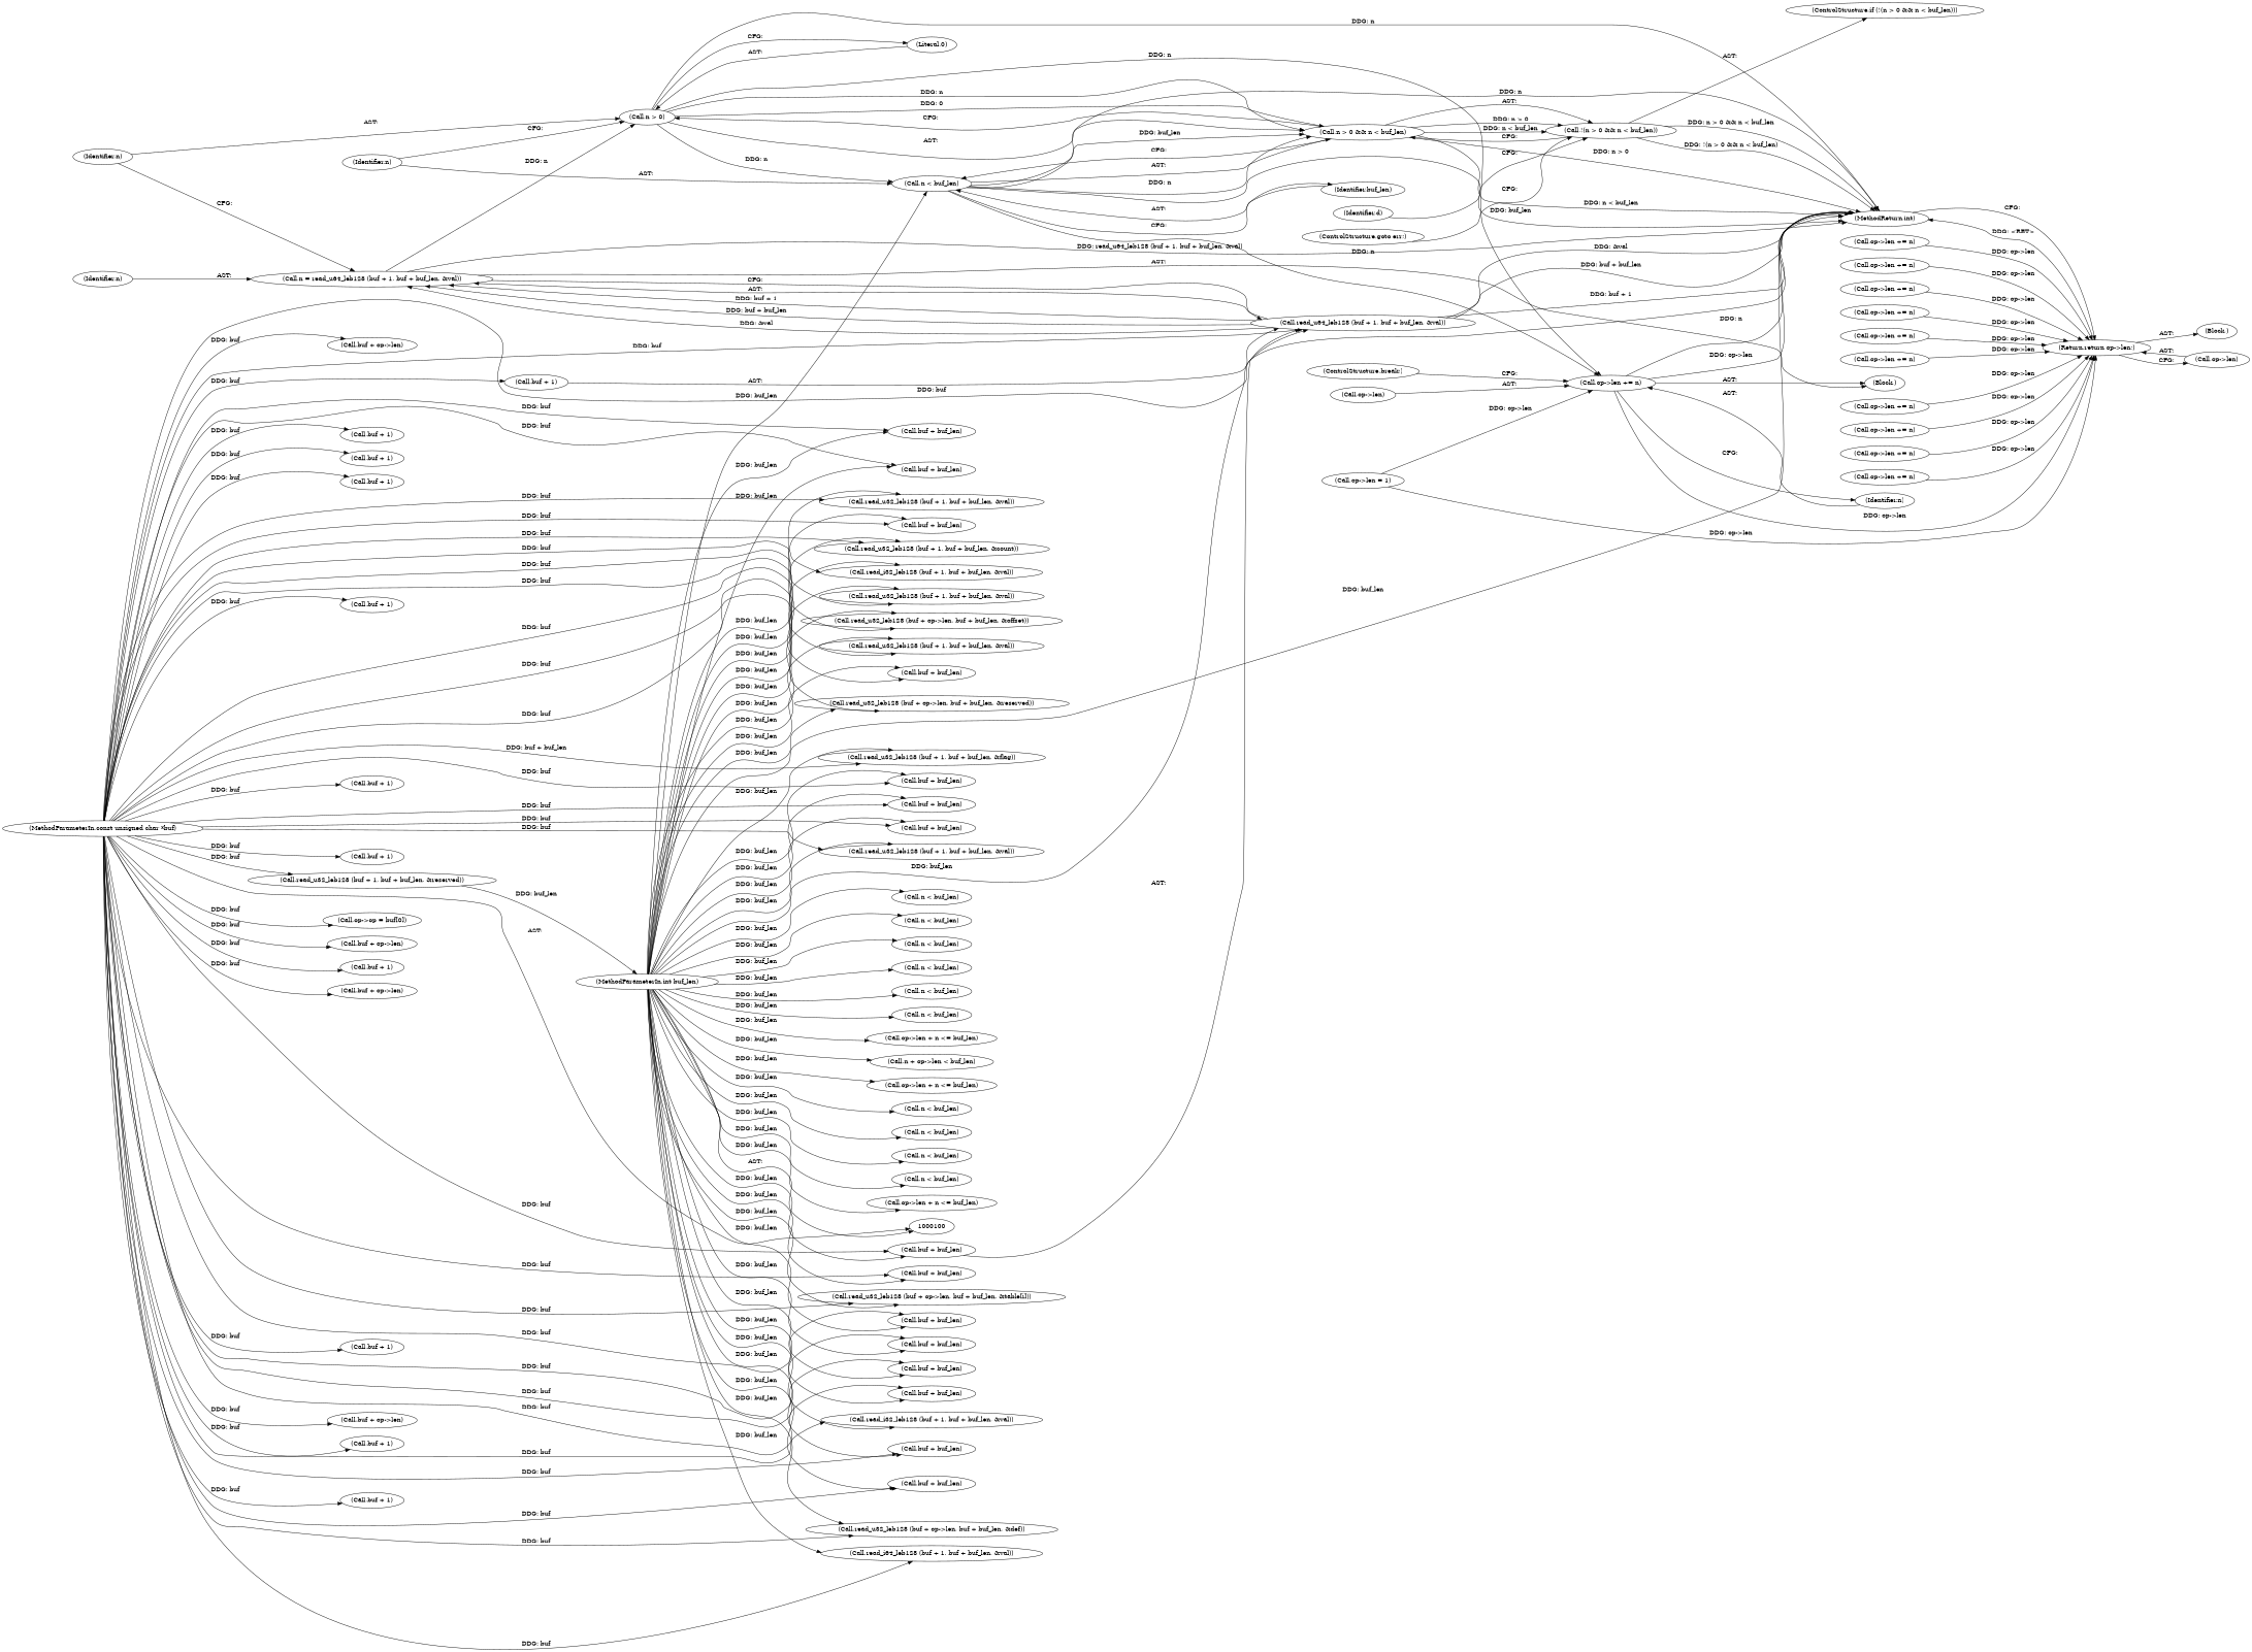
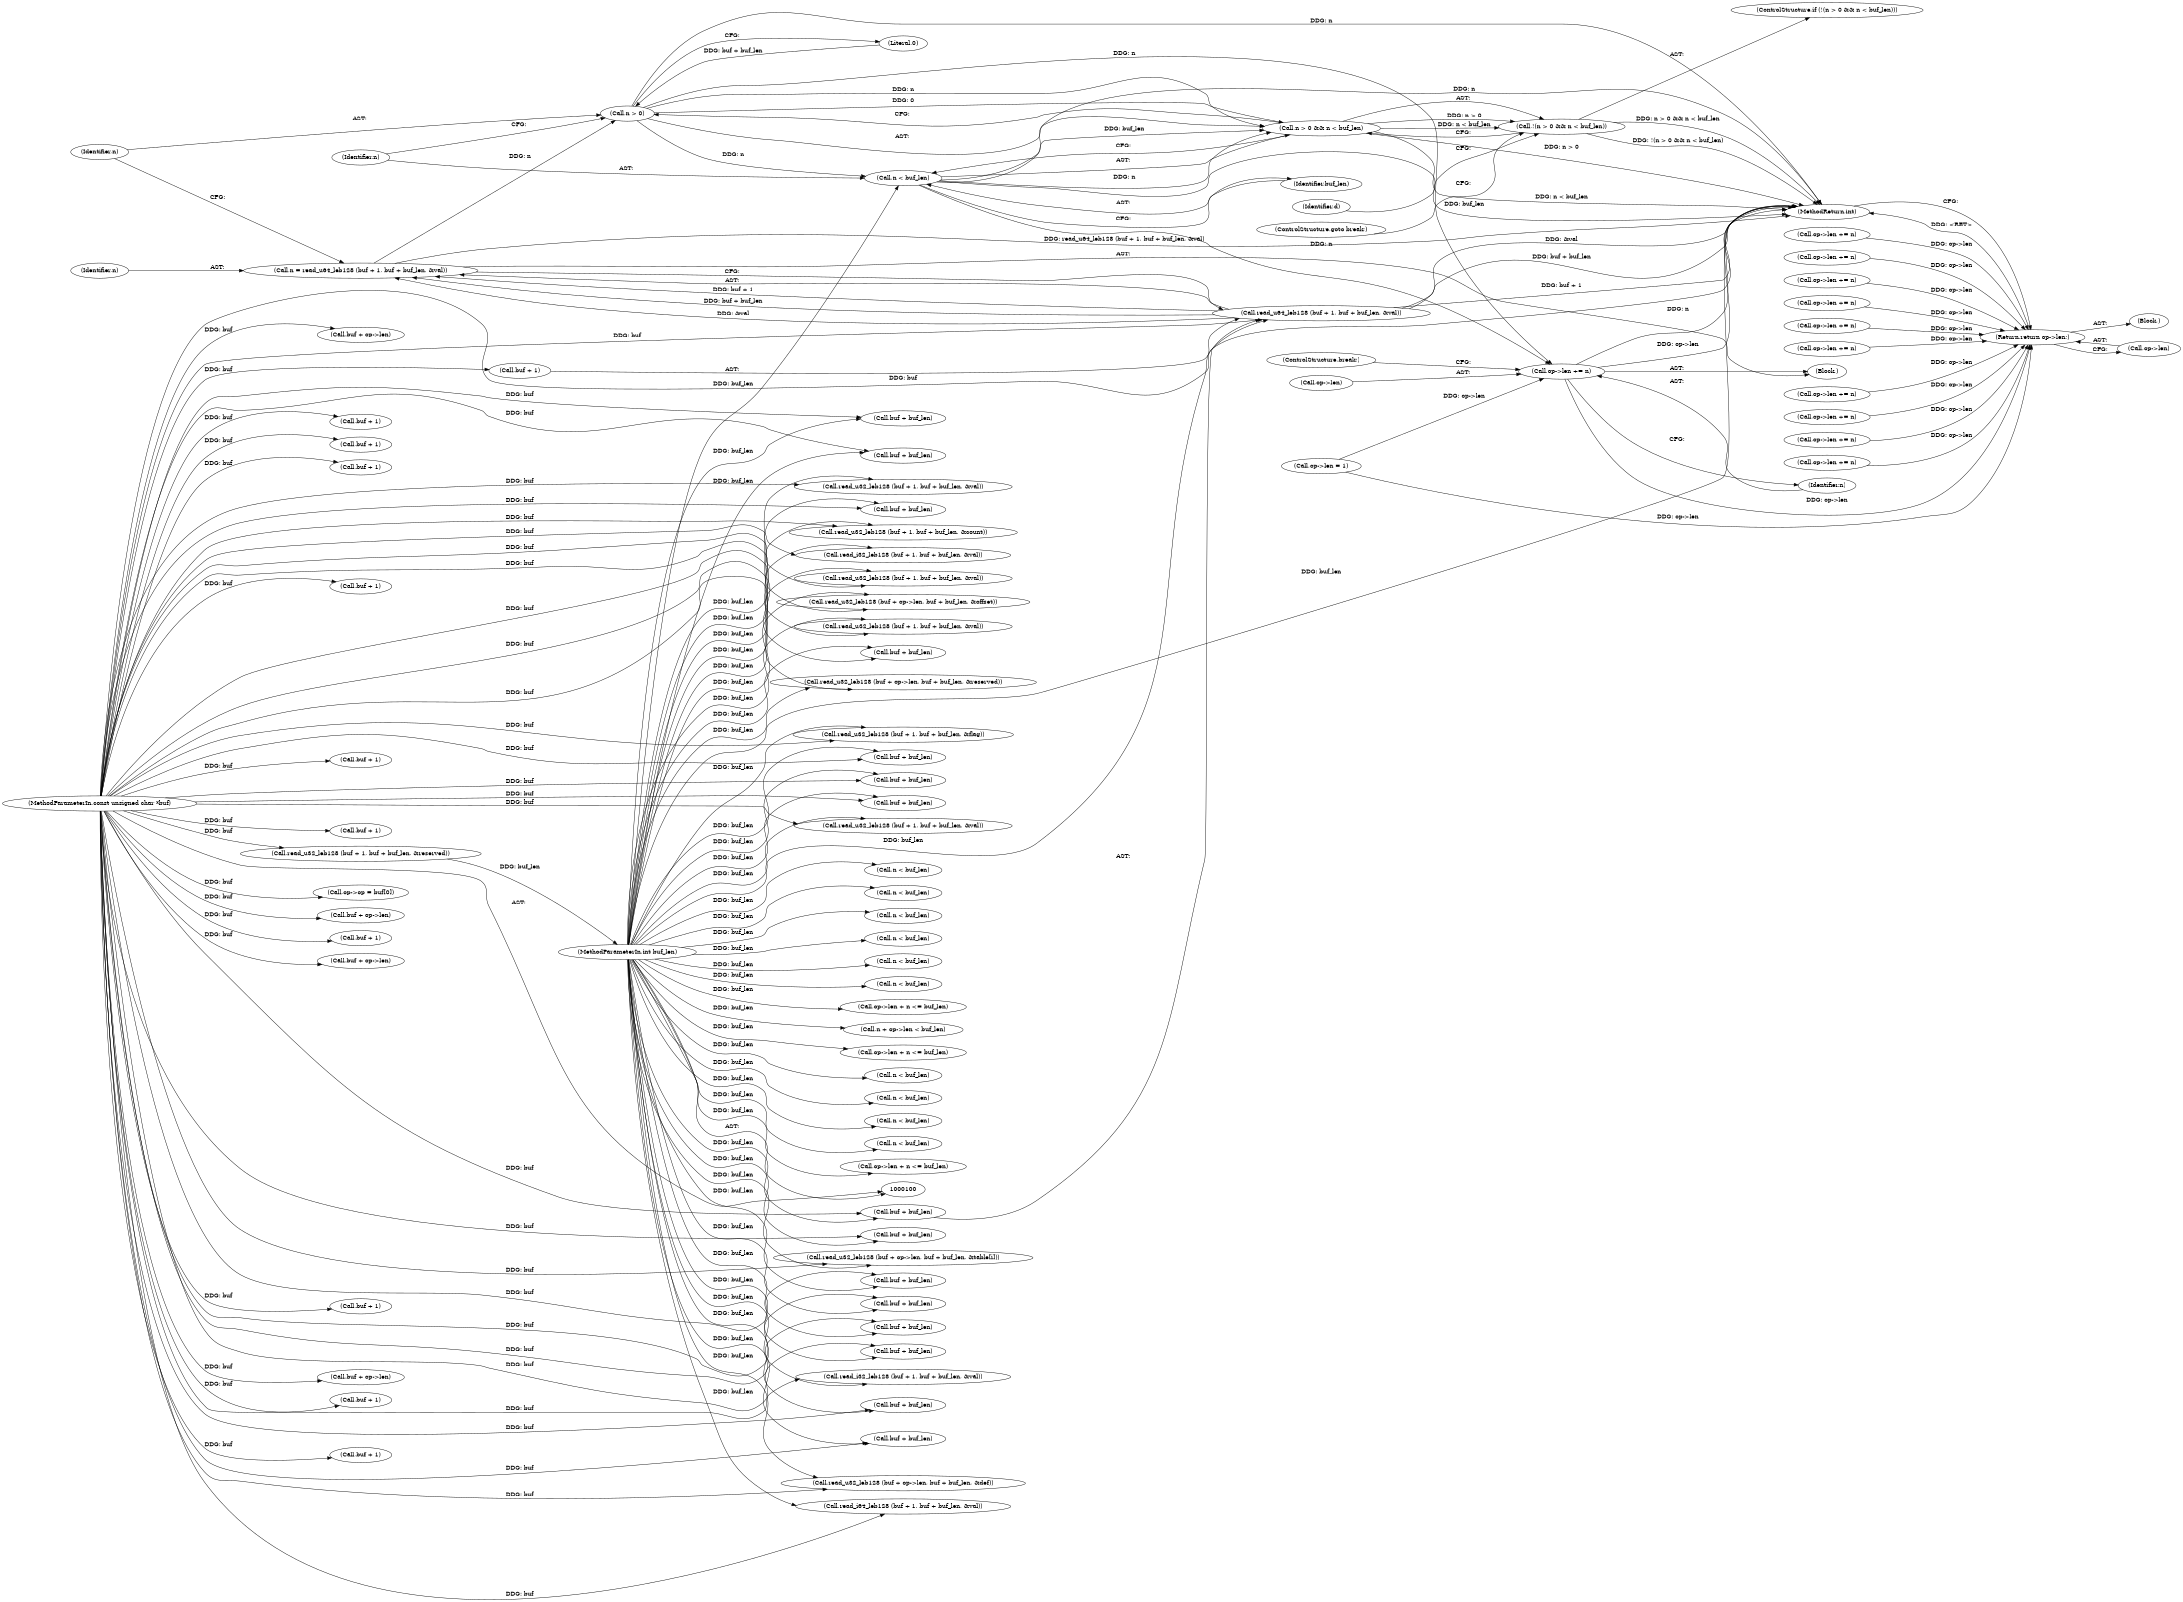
  digraph {
    rankdir=LR
    n1 [label="(Call,n = read_u64_leb128 (buf + 1, buf + buf_len, &val))"]
    n2 [label="(Call,read_u64_leb128 (buf + 1, buf + buf_len, &val))"]
    n3 [label="(Call,n > 0)"]
    n4 [label="(MethodReturn,int)"]
    n5 [label="(Block,)"]
    n6 [label="(Call,n < buf_len)"]
    n7 [label="(Call,n > 0 && n < buf_len)"]
    n8 [label="(Call,op->len += n)"]
    n9 [label="(Literal,0)"]
    n10 [label="(Return,return op->len;)"]
    n11 [label="(MethodParameterIn,const unsigned char *buf)"]
    n12 [label="(Call,buf + buf_len)"]
    n13 [label="(Call,buf + 1)"]
    n14 [label="(Call,read_u32_leb128 (buf + 1, buf + buf_len, &val))"]
    n15 [label="(Call,buf + buf_len)"]
    n16 [label="(Call,read_u32_leb128 (buf + 1, buf + buf_len, &val))"]
    n17 [label="(Call,read_u32_leb128 (buf + 1, buf + buf_len, &count))"]
    n18 [label="(Call,read_i32_leb128 (buf + 1, buf + buf_len, &val))"]
    n19 [label="(Call,buf + 1)"]
    n20 [label="(Call,read_u32_leb128 (buf + 1, buf + buf_len, &val))"]
    n21 [label="(Call,read_u32_leb128 (buf + op->len, buf + buf_len, &offset))"]
    n22 [label="(Call,read_u32_leb128 (buf + 1, buf + buf_len, &val))"]
    n23 [label="(Call,buf + 1)"]
    n24 [label="(Call,buf + buf_len)"]
    n25 [label="(Call,buf + 1)"]
    n26 [label="(Call,read_u32_leb128 (buf + op->len, buf + buf_len, &reserved))"]
    n27 [label="(Call,op->op = buf[0])"]
    n28 [label="(Call,buf + op->len)"]
    n29 [label="(Call,buf + 1)"]
    n30 [label="(Call,buf + op->len)"]
    n31 [label="(Call,read_u32_leb128 (buf + 1, buf + buf_len, &flag))"]
    n32 [label="(Call,read_u32_leb128 (buf + op->len, buf + buf_len, &def))"]
    n33 [label="(Call,read_i64_leb128 (buf + 1, buf + buf_len, &val))"]
    n34 [label="(Call,buf + buf_len)"]
    n35 [label="(Call,buf + 1)"]
    n36 [label="(Call,read_u32_leb128 (buf + op->len, buf + buf_len, &table[i]))"]
    n37 [label="(Call,buf + buf_len)"]
    n38 [label="(Call,buf + buf_len)"]
    n39 [label="(Call,buf + op->len)"]
    n40 [label="(Call,buf + 1)"]
    n41 [label="(Call,buf + buf_len)"]
    n42 [label="(Call,buf + buf_len)"]
    n43 [label="(Call,buf + 1)"]
    n44 [label="(Call,buf + buf_len)"]
    n45 [label="(Call,read_u32_leb128 (buf + 1, buf + buf_len, &reserved))"]
    n46 [label="(Call,buf + buf_len)"]
    n47 [label="(Call,read_i32_leb128 (buf + 1, buf + buf_len, &val))"]
    n48 [label="(Call,buf + buf_len)"]
    n49 [label="(Call,buf + buf_len)"]
    n50 [label="(Call,buf + buf_len)"]
    n51 [label="(Call,buf + op->len)"]
    n52 [label="(Call,buf + 1)"]
    n53 [label="(Call,buf + 1)"]
    n54 [label="(Call,buf + 1)"]
    n55 [label="(Call,buf + buf_len)"]
    n56 [label="(Call,buf + buf_len)"]
    1000100
    n58 [label="(MethodParameterIn,int buf_len)"]
    n59 [label="(Call,n < buf_len)"]
    n60 [label="(Call,n < buf_len)"]
    n61 [label="(Call,op->len + n <= buf_len)"]
    n62 [label="(Call,n + op->len < buf_len)"]
    n63 [label="(Call,op->len + n <= buf_len)"]
    n64 [label="(Call,n < buf_len)"]
    n65 [label="(Call,n < buf_len)"]
    n66 [label="(Call,n < buf_len)"]
    n67 [label="(Call,n < buf_len)"]
    n68 [label="(Call,op->len + n <= buf_len)"]
    n69 [label="(Call,n < buf_len)"]
    n70 [label="(Call,n < buf_len)"]
    n71 [label="(Call,n < buf_len)"]
    n72 [label="(Call,n < buf_len)"]
    n73 [label="(Identifier,buf_len)"]
    n74 [label="(Call,!(n > 0 && n < buf_len))"]
    n75 [label="(Identifier,n)"]
    n76 [label="(ControlStructure,if (!(n > 0 && n < buf_len)))"]
    n77 [label="(Block,)"]
    n78 [label="(Call,op->len)"]
    n79 [label="(Call,op->len += n)"]
    n80 [label="(Identifier,n)"]
    n81 [label="(Call,op->len += n)"]
    n82 [label="(Call,op->len += n)"]
    n83 [label="(Call,op->len += n)"]
    n84 [label="(Call,op->len += n)"]
    n85 [label="(Call,op->len += n)"]
    n86 [label="(Call,op->len = 1)"]
    n87 [label="(Identifier,n)"]
-   n88 [label="(ControlStructure,goto err;)"]
+   n88 [label="(ControlStructure,goto break;)"]
    n89 [label="(Call,op->len)"]
    n90 [label="(Call,op->len += n)"]
    n91 [label="(Identifier,n)"]
    n92 [label="(ControlStructure,break;)"]
    n93 [label="(Call,op->len += n)"]
    n94 [label="(Identifier,d)"]
    n95 [label="(Call,op->len += n)"]
    n96 [label="(Call,op->len += n)"]
    n1 -> n2 [label="CFG: "]
    n1 -> n3 [label="DDG: n"]
    n1 -> n4 [label="DDG: read_u64_leb128 (buf + 1, buf + buf_len, &val)"]
    n1 -> n5 [label="AST: "]
    n2 -> n1 [label="AST: "]
    n2 -> n1 [label="DDG: buf + 1"]
    n2 -> n1 [label="DDG: buf + buf_len"]
    n2 -> n1 [label="DDG: &val"]
    n2 -> n4 [label="DDG: &val"]
    n2 -> n4 [label="DDG: buf + buf_len"]
    n2 -> n4 [label="DDG: buf + 1"]
    n3 -> n4 [label="DDG: n"]
    n3 -> n6 [label="DDG: n"]
    n3 -> n7 [label="AST: "]
    n3 -> n7 [label="DDG: n"]
    n3 -> n7 [label="DDG: 0"]
    n3 -> n8 [label="DDG: n"]
    n3 -> n9 [label="CFG: "]
    n4 -> n10 [label="CFG: "]
    n6 -> n4 [label="DDG: n"]
    n6 -> n4 [label="DDG: buf_len"]
    n6 -> n7 [label="AST: "]
    n6 -> n7 [label="DDG: n"]
    n6 -> n7 [label="DDG: buf_len"]
    n6 -> n8 [label="DDG: n"]
    n6 -> n73 [label="CFG: "]
    n7 -> n3 [label="CFG: "]
    n7 -> n4 [label="DDG: n > 0"]
    n7 -> n4 [label="DDG: n < buf_len"]
    n7 -> n6 [label="CFG: "]
    n7 -> n74 [label="AST: "]
    n7 -> n74 [label="DDG: n > 0"]
    n7 -> n74 [label="DDG: n < buf_len"]
    n8 -> n4 [label="DDG: n"]
    n8 -> n4 [label="DDG: op->len"]
    n8 -> n5 [label="AST: "]
    n8 -> n10 [label="DDG: op->len"]
    n8 -> n75 [label="CFG: "]
-   n9 -> n3 [label="AST: "]
+   n9 -> n3 [label="DDG: buf + buf_len"]
    n10 -> n4 [label="DDG: <RET>"]
    n10 -> n77 [label="AST: "]
    n10 -> n78 [label="CFG: "]
    n11 -> n2 [label="DDG: buf"]
    n11 -> n4 [label="DDG: buf"]
    n11 -> n12 [label="DDG: buf"]
    n11 -> n13 [label="DDG: buf"]
    n11 -> n14 [label="DDG: buf"]
    n11 -> n15 [label="DDG: buf"]
    n11 -> n16 [label="DDG: buf"]
    n11 -> n17 [label="DDG: buf"]
    n11 -> n18 [label="DDG: buf"]
    n11 -> n19 [label="DDG: buf"]
    n11 -> n20 [label="DDG: buf"]
    n11 -> n21 [label="DDG: buf"]
    n11 -> n22 [label="DDG: buf"]
    n11 -> n23 [label="DDG: buf"]
    n11 -> n24 [label="DDG: buf"]
    n11 -> n25 [label="DDG: buf"]
    n11 -> n26 [label="DDG: buf"]
    n11 -> n27 [label="DDG: buf"]
    n11 -> n28 [label="DDG: buf"]
    n11 -> n29 [label="DDG: buf"]
    n11 -> n30 [label="DDG: buf"]
-   n11 -> n31 [label="DDG: buf + buf_len"]
+   n11 -> n31 [label="DDG: buf"]
    n11 -> n32 [label="DDG: buf"]
    n11 -> n33 [label="DDG: buf"]
    n11 -> n34 [label="DDG: buf"]
    n11 -> n35 [label="DDG: buf"]
    n11 -> n36 [label="DDG: buf"]
    n11 -> n37 [label="DDG: buf"]
    n11 -> n38 [label="DDG: buf"]
    n11 -> n39 [label="DDG: buf"]
    n11 -> n40 [label="DDG: buf"]
    n11 -> n41 [label="DDG: buf"]
    n11 -> n42 [label="DDG: buf"]
    n11 -> n43 [label="DDG: buf"]
    n11 -> n44 [label="DDG: buf"]
    n11 -> n45 [label="DDG: buf"]
    n11 -> n46 [label="DDG: buf"]
    n11 -> n47 [label="DDG: buf"]
    n11 -> n48 [label="DDG: buf"]
    n11 -> n49 [label="DDG: buf"]
    n11 -> n50 [label="DDG: buf"]
    n11 -> n51 [label="DDG: buf"]
    n11 -> n52 [label="DDG: buf"]
    n11 -> n53 [label="DDG: buf"]
    n11 -> n54 [label="DDG: buf"]
    n11 -> n55 [label="DDG: buf"]
    n11 -> n56 [label="DDG: buf"]
    n11 -> 1000100 [label="AST: "]
    n25 -> n2 [label="AST: "]
    n45 -> n58 [label="DDG: buf_len"]
    n50 -> n2 [label="AST: "]
    n58 -> n2 [label="DDG: buf_len"]
    n58 -> n4 [label="DDG: buf_len"]
    n58 -> n6 [label="DDG: buf_len"]
    n58 -> n12 [label="DDG: buf_len"]
    n58 -> n14 [label="DDG: buf_len"]
    n58 -> n15 [label="DDG: buf_len"]
    n58 -> n16 [label="DDG: buf_len"]
    n58 -> n17 [label="DDG: buf_len"]
    n58 -> n18 [label="DDG: buf_len"]
    n58 -> n20 [label="DDG: buf_len"]
    n58 -> n21 [label="DDG: buf_len"]
    n58 -> n22 [label="DDG: buf_len"]
    n58 -> n24 [label="DDG: buf_len"]
    n58 -> n26 [label="DDG: buf_len"]
    n58 -> n31 [label="DDG: buf_len"]
    n58 -> n32 [label="DDG: buf_len"]
    n58 -> n33 [label="DDG: buf_len"]
    n58 -> n34 [label="DDG: buf_len"]
    n58 -> n36 [label="DDG: buf_len"]
    n58 -> n37 [label="DDG: buf_len"]
    n58 -> n38 [label="DDG: buf_len"]
    n58 -> n41 [label="DDG: buf_len"]
    n58 -> n42 [label="DDG: buf_len"]
    n58 -> n44 [label="DDG: buf_len"]
    n58 -> n46 [label="DDG: buf_len"]
    n58 -> n47 [label="DDG: buf_len"]
    n58 -> n48 [label="DDG: buf_len"]
    n58 -> n49 [label="DDG: buf_len"]
    n58 -> n50 [label="DDG: buf_len"]
    n58 -> n55 [label="DDG: buf_len"]
    n58 -> n56 [label="DDG: buf_len"]
    n58 -> 1000100 [label="AST: "]
    n58 -> n59 [label="DDG: buf_len"]
    n58 -> n60 [label="DDG: buf_len"]
    n58 -> n61 [label="DDG: buf_len"]
    n58 -> n62 [label="DDG: buf_len"]
    n58 -> n63 [label="DDG: buf_len"]
    n58 -> n64 [label="DDG: buf_len"]
    n58 -> n65 [label="DDG: buf_len"]
    n58 -> n66 [label="DDG: buf_len"]
    n58 -> n67 [label="DDG: buf_len"]
    n58 -> n68 [label="DDG: buf_len"]
    n58 -> n69 [label="DDG: buf_len"]
    n58 -> n70 [label="DDG: buf_len"]
    n58 -> n71 [label="DDG: buf_len"]
    n58 -> n72 [label="DDG: buf_len"]
    n73 -> n6 [label="AST: "]
    n74 -> n4 [label="DDG: n > 0 && n < buf_len"]
    n74 -> n4 [label="DDG: !(n > 0 && n < buf_len)"]
    n74 -> n7 [label="CFG: "]
    n74 -> n76 [label="AST: "]
    n75 -> n8 [label="AST: "]
    n78 -> n10 [label="AST: "]
    n79 -> n10 [label="DDG: op->len"]
    n80 -> n1 [label="AST: "]
    n81 -> n10 [label="DDG: op->len"]
    n82 -> n10 [label="DDG: op->len"]
    n83 -> n10 [label="DDG: op->len"]
    n84 -> n10 [label="DDG: op->len"]
    n85 -> n10 [label="DDG: op->len"]
    n86 -> n8 [label="DDG: op->len"]
    n86 -> n10 [label="DDG: op->len"]
    n87 -> n3 [label="CFG: "]
    n87 -> n6 [label="AST: "]
    n88 -> n74 [label="CFG: "]
    n89 -> n8 [label="AST: "]
    n90 -> n10 [label="DDG: op->len"]
    n91 -> n1 [label="CFG: "]
    n91 -> n3 [label="AST: "]
    n92 -> n8 [label="CFG: "]
    n93 -> n10 [label="DDG: op->len"]
    n94 -> n74 [label="CFG: "]
    n95 -> n10 [label="DDG: op->len"]
    n96 -> n10 [label="DDG: op->len"]
  }
